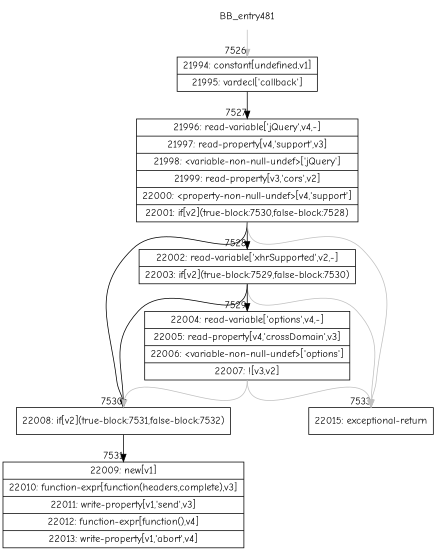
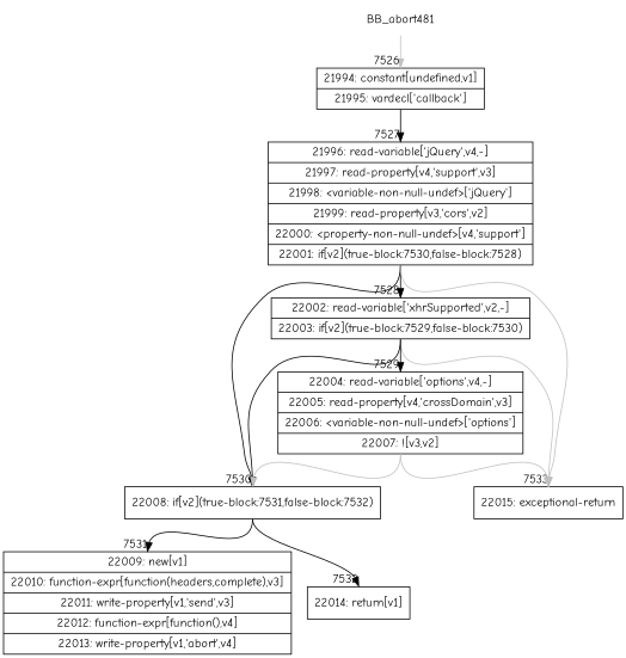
  digraph {
    fontname="Comic Neue"
    rankdir=TD
    node [fontname="Comic Neue" shape=record]
    edge [fontname="Comic Neue" headport=n tailport=s]
-   BB_entry481 [shape=none]
+   BB_entry481 [shape=none label=BB_abort481]
    n2 [label="{21994: constant[undefined,v1]|21995: vardecl['callback']}"]
    n3 [label="{21996: read-variable['jQuery',v4,-]|21997: read-property[v4,'support',v3]|21998: \<variable-non-null-undef\>['jQuery']|21999: read-property[v3,'cors',v2]|22000: \<property-non-null-undef\>[v4,'support']|22001: if[v2](true-block:7530,false-block:7528)}"]
    n4 [label="{22008: if[v2](true-block:7531,false-block:7532)}"]
    n5 [label="{22002: read-variable['xhrSupported',v2,-]|22003: if[v2](true-block:7529,false-block:7530)}"]
    n6 [label="{22015: exceptional-return}"]
    n7 [label="{22009: new[v1]|22010: function-expr[function(headers,complete),v3]|22011: write-property[v1,'send',v3]|22012: function-expr[function(),v4]|22013: write-property[v1,'abort',v4]}"]
+   n8 [label="{22014: return[v1]}"]
    n9 [label="{22004: read-variable['options',v4,-]|22005: read-property[v4,'crossDomain',v3]|22006: \<variable-non-null-undef\>['options']|22007: ![v3,v2]}"]
    BB_entry481 -> n2 [color=gray headlabel="    7526"]
    n2 -> n3 [headlabel="      7527"]
    n3 -> n4 [headlabel="      7530"]
    n3 -> n5 [headlabel="      7528"]
    n3 -> n6 [color=gray headlabel="      7533"]
    n4 -> n7 [headlabel="      7531"]
+   n4 -> n8 [headlabel="      7532"]
    n5 -> n4
    n5 -> n6 [color=gray]
    n5 -> n9 [headlabel="      7529"]
    n9 -> n4 [color=gray]
    n9 -> n6 [color=gray]
  }
